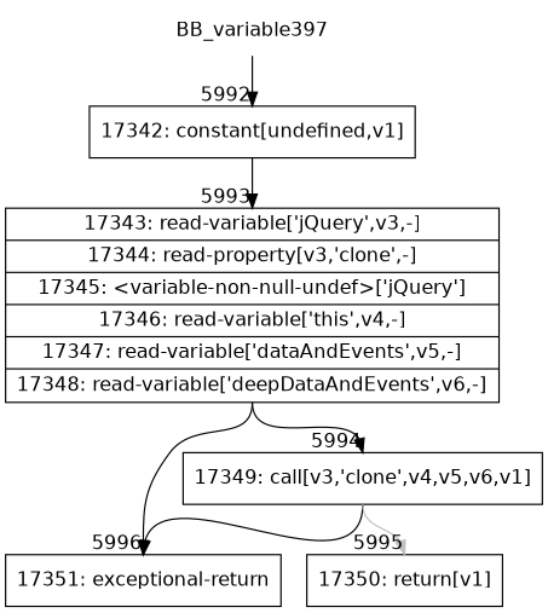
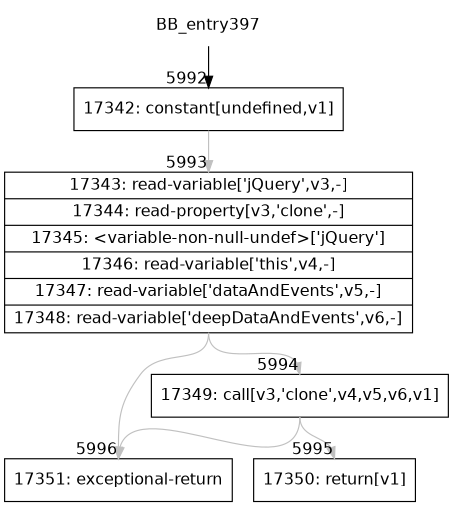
  digraph {
    fontname="DejaVu Sans"
    rankdir=TD
    node [fontname="DejaVu Sans" shape=record]
    edge [fontname="DejaVu Sans" headport=n tailport=s]
-   BB_entry397 [shape=none label=BB_variable397]
+   BB_entry397 [shape=none]
    n2 [label="{17342: constant[undefined,v1]}"]
    n3 [label="{17343: read-variable['jQuery',v3,-]|17344: read-property[v3,'clone',-]|17345: \<variable-non-null-undef\>['jQuery']|17346: read-variable['this',v4,-]|17347: read-variable['dataAndEvents',v5,-]|17348: read-variable['deepDataAndEvents',v6,-]}"]
    n4 [label="{17349: call[v3,'clone',v4,v5,v6,v1]}"]
    n5 [label="{17351: exceptional-return}"]
    n6 [label="{17350: return[v1]}"]
    BB_entry397 -> n2 [headlabel="    5992"]
-   n2 -> n3 [headlabel="      5993"]
-   n3 -> n4 [headlabel="      5994"]
-   n3 -> n5 [color=black headlabel="      5996"]
-   n4 -> n5 [color=black]
+   n2 -> n3 [headlabel="      5993" color=gray]
+   n3 -> n4 [headlabel="      5994" color=gray]
+   n3 -> n5 [color=gray headlabel="      5996"]
+   n4 -> n5 [color=gray]
    n4 -> n6 [color=gray headlabel="      5995"]
  }
